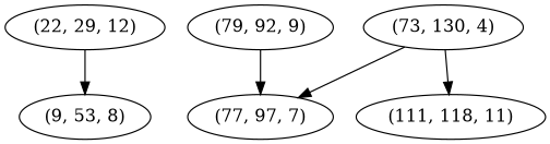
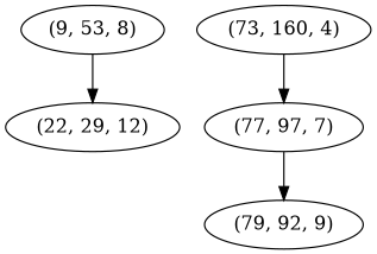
  digraph {
    "(9, 53, 8)"
    "(22, 29, 12)"
-   "(73, 130, 4)"
+   "(73, 130, 4)" [label="(73, 160, 4)"]
    "(77, 97, 7)"
-   "(111, 118, 11)"
    "(79, 92, 9)"
-   "(22, 29, 12)" -> "(9, 53, 8)"
+   "(9, 53, 8)" -> "(22, 29, 12)"
    "(73, 130, 4)" -> "(77, 97, 7)"
-   "(73, 130, 4)" -> "(111, 118, 11)"
-   "(79, 92, 9)" -> "(77, 97, 7)"
+   "(77, 97, 7)" -> "(79, 92, 9)"
  }
